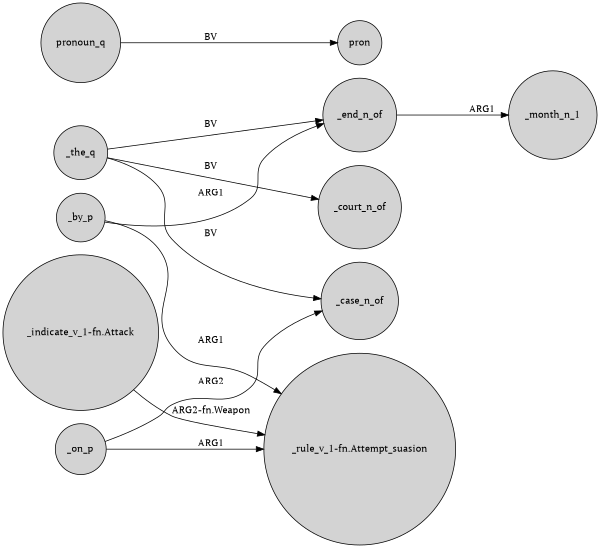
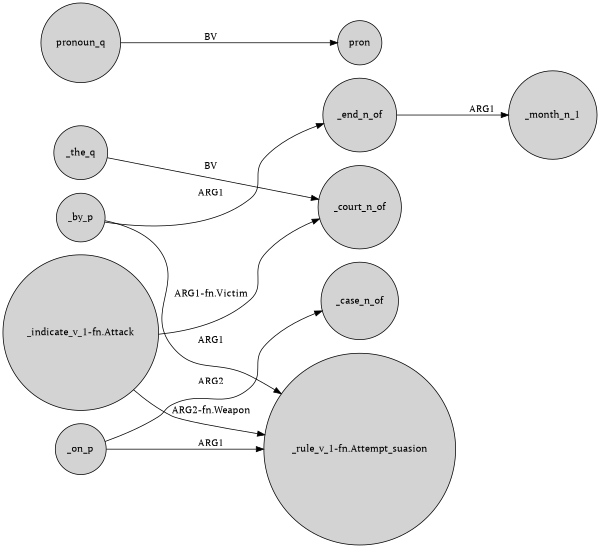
  digraph {
    fontname="PT Serif"
    rankdir=LR
    node [fontname="PT Serif" shape=circle style=filled]
    edge [fontname="PT Serif"]
    _by_p
    _end_n_of
    "_rule_v_1-fn.Attempt_suasion"
    _month_n_1
    pronoun_q
    pron
    _the_q
    _court_n_of
    _case_n_of
    "_indicate_v_1-fn.Attack"
    _on_p
    _by_p -> _end_n_of [label=ARG1]
    _by_p -> "_rule_v_1-fn.Attempt_suasion" [label=ARG1]
    _end_n_of -> _month_n_1 [label=ARG1]
    pronoun_q -> pron [label=BV]
-   _the_q -> _end_n_of [label=BV]
    _the_q -> _court_n_of [label=BV]
-   _the_q -> _case_n_of [label=BV]
    "_indicate_v_1-fn.Attack" -> "_rule_v_1-fn.Attempt_suasion" [label="ARG2-fn.Weapon"]
+   "_indicate_v_1-fn.Attack" -> _court_n_of [label="ARG1-fn.Victim"]
    _on_p -> "_rule_v_1-fn.Attempt_suasion" [label=ARG1]
    _on_p -> _case_n_of [label=ARG2]
  }
